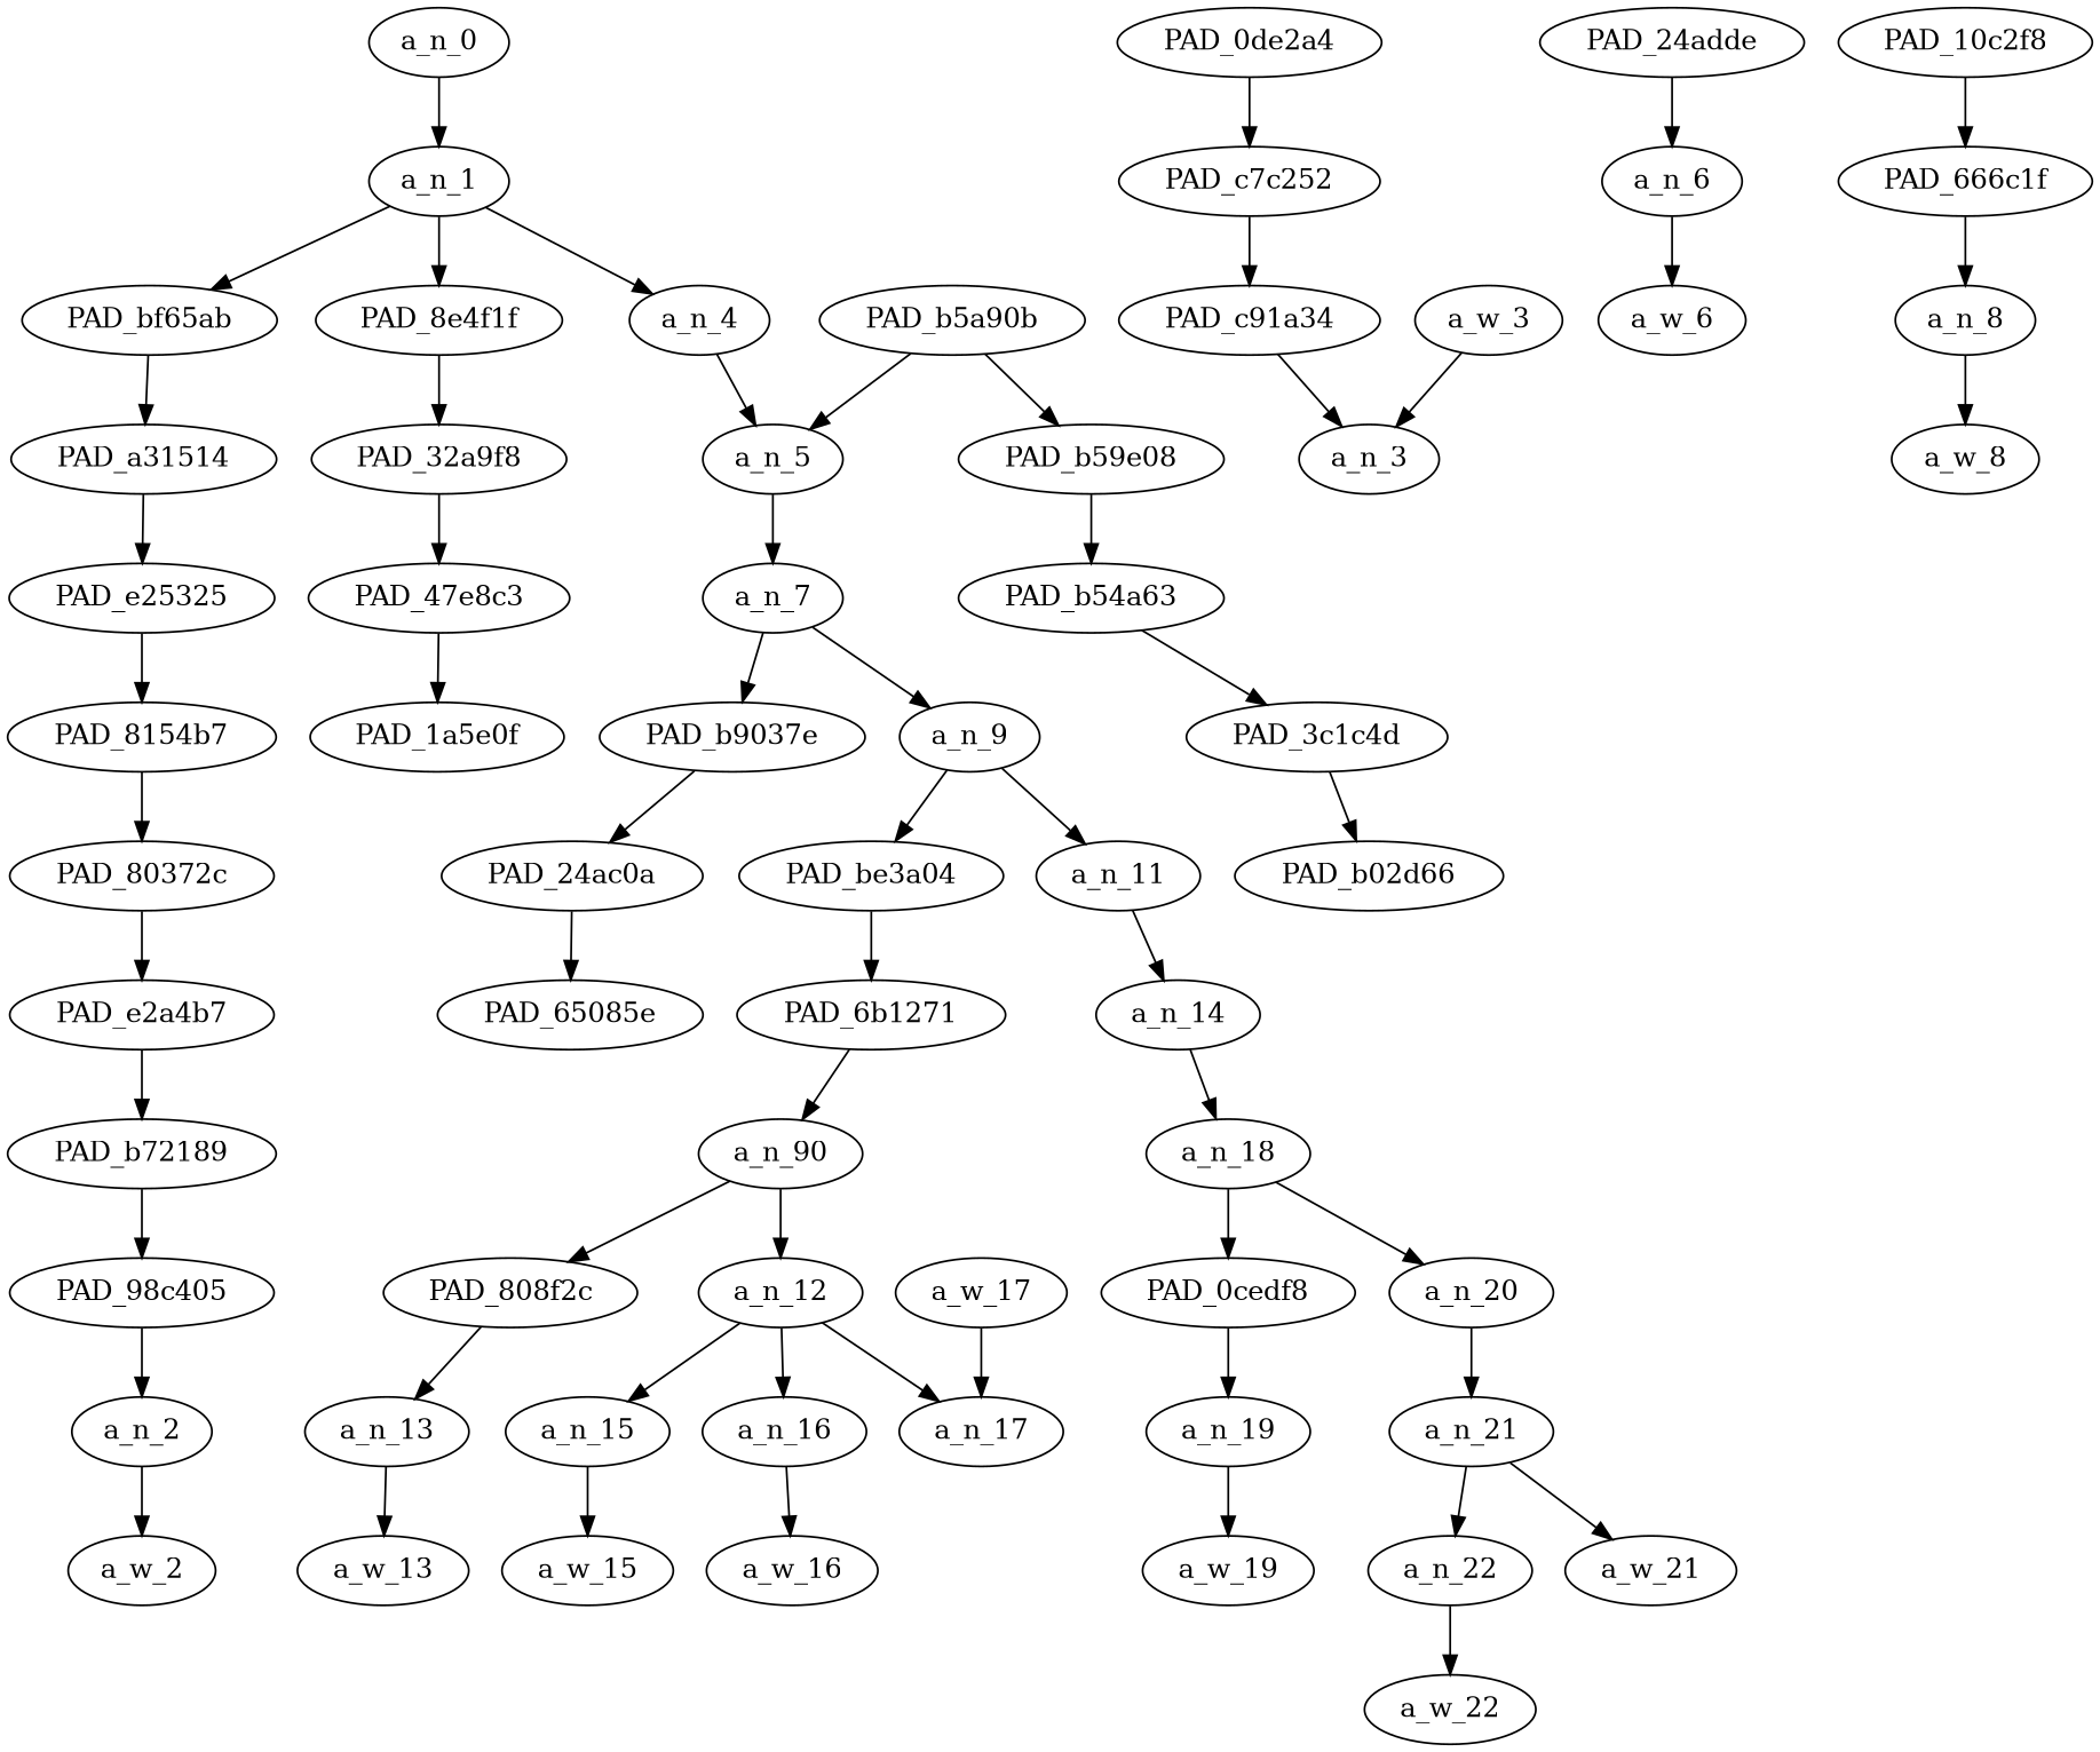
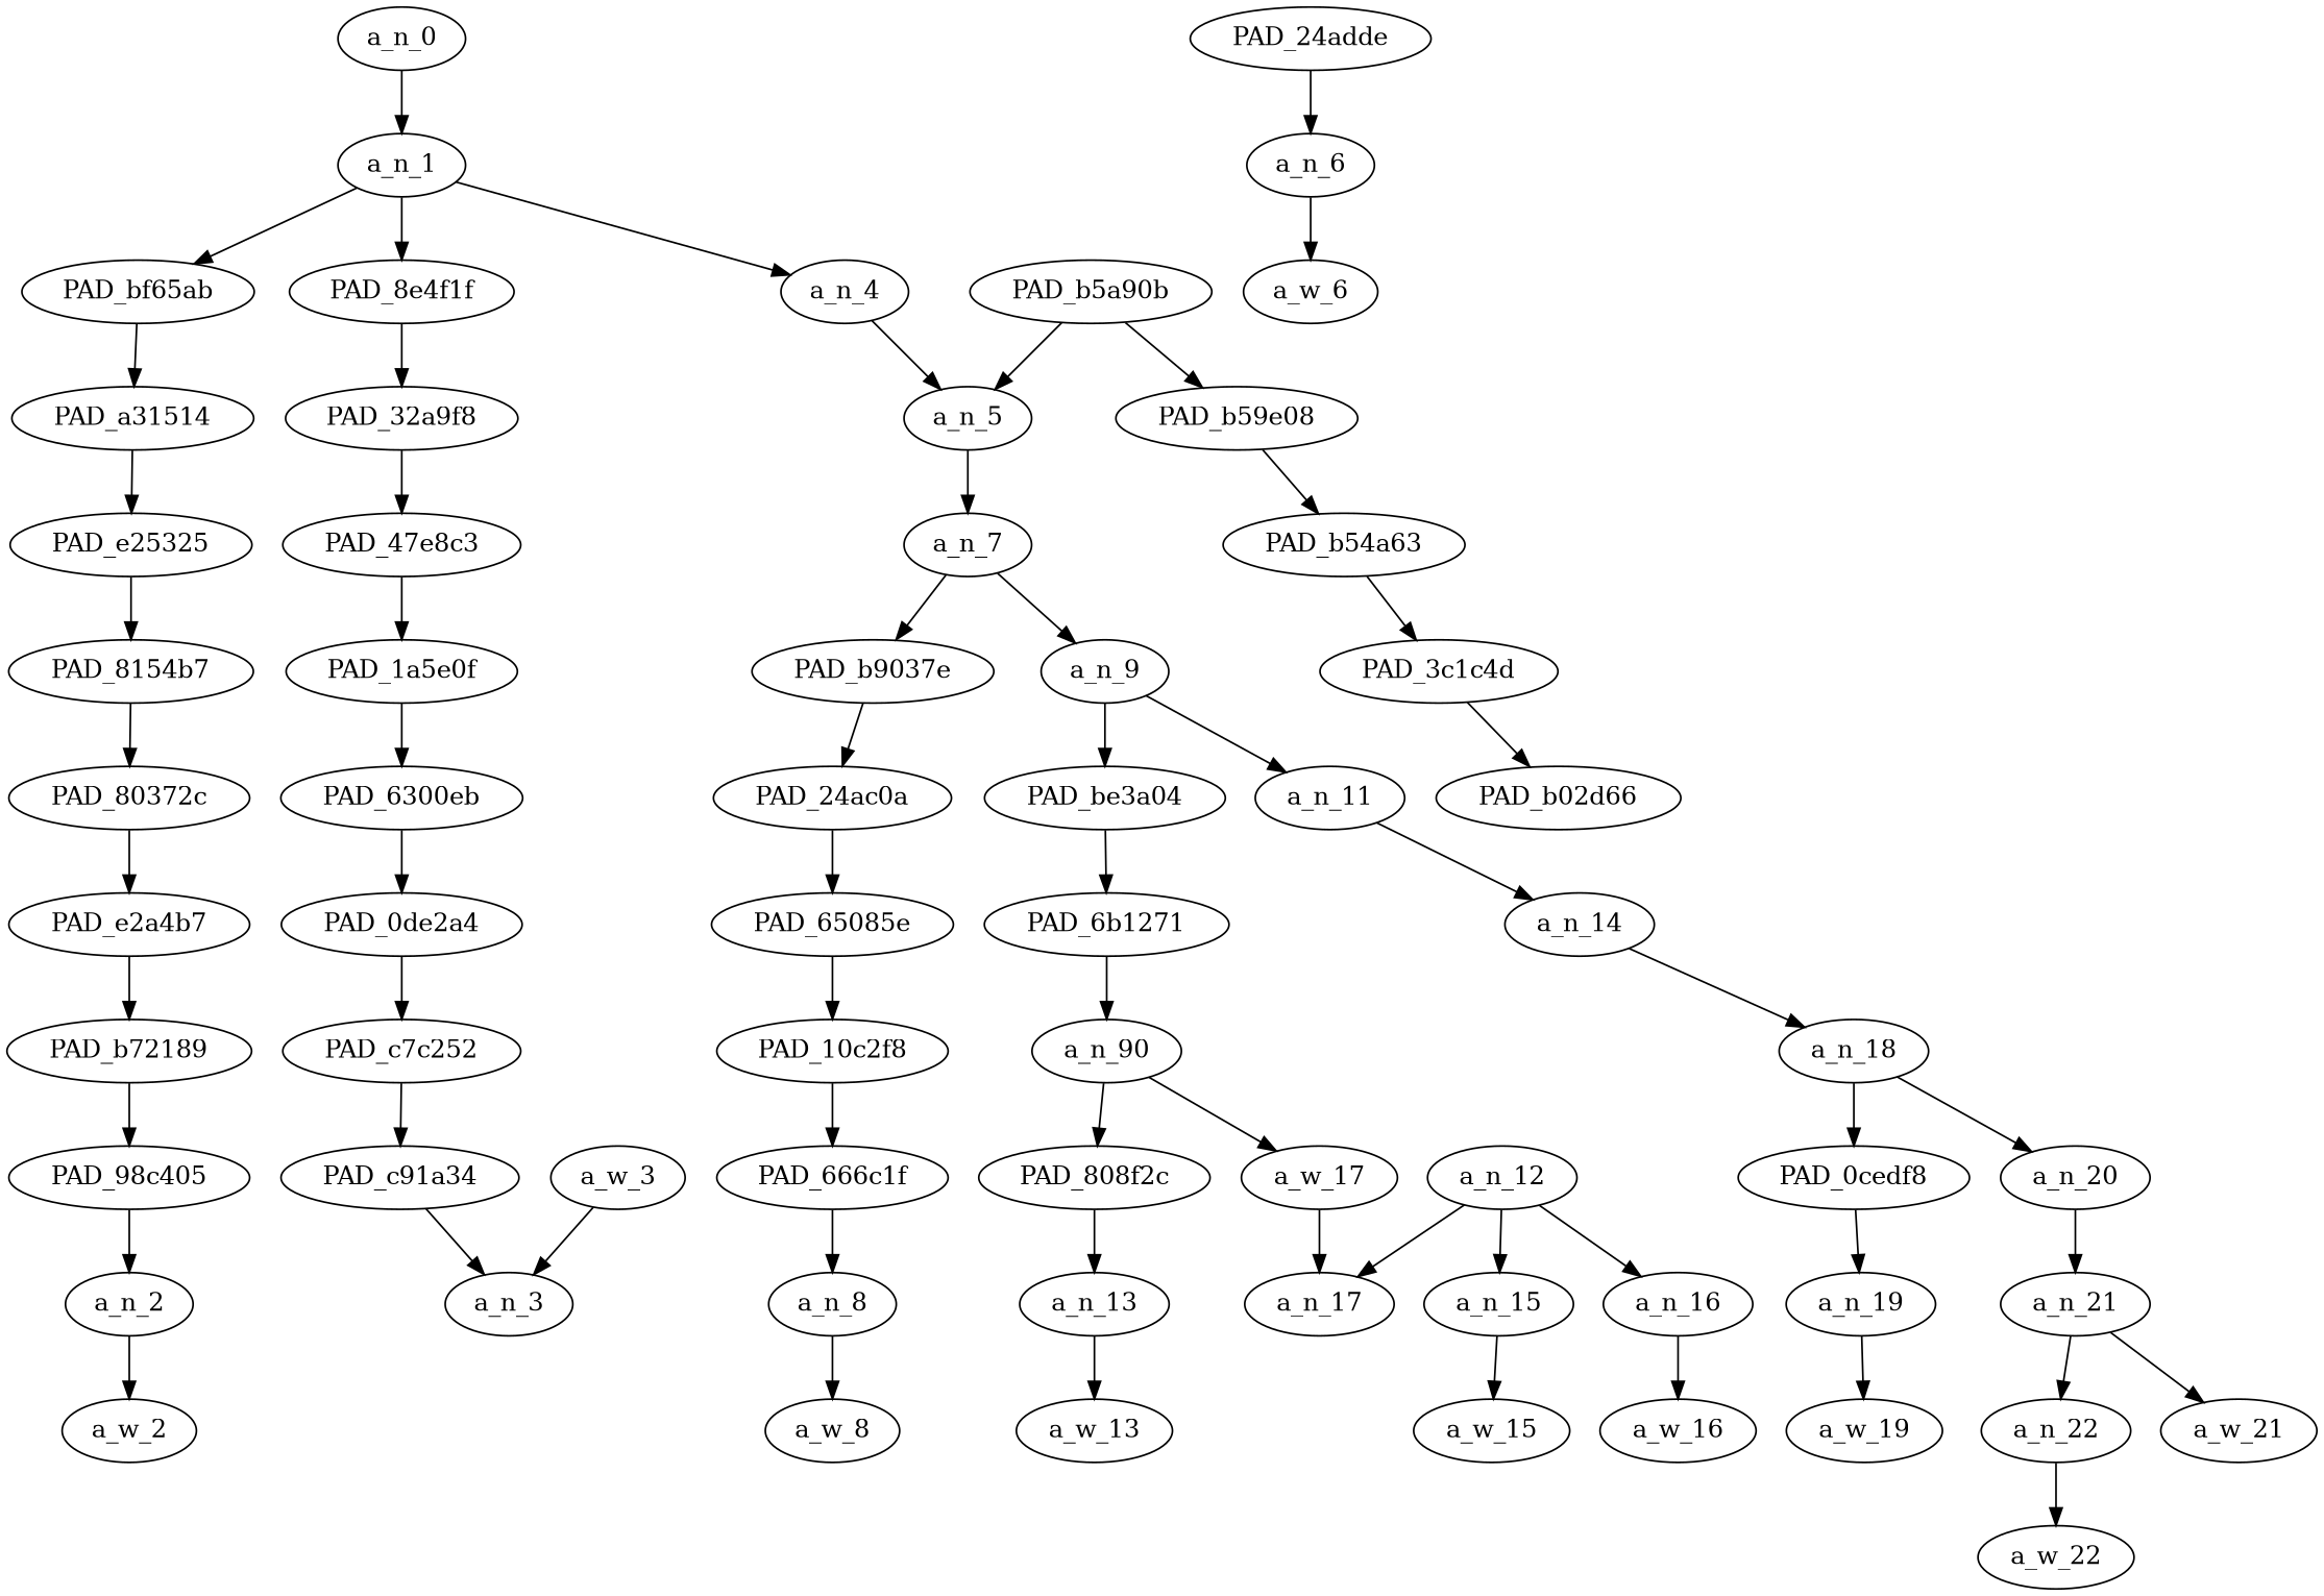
  strict digraph {
    node [div_dir=1 index=0 level=1 text_span="[0]" value=0.08519760]
    a_n_0 [level=11 text_span="[0, 1, 2, 3, 4, 5, 6, 7, 8, 9, 10]" value=0.99999997]
    a_n_1 [level=10 text_span="[0, 1, 2, 3, 4, 5, 6, 7, 8, 9, 10]" value=0.99808252]
    PAD_bf65ab [level=9]
    PAD_8e4f1f [index=1 level=9 text_span="[1]" value=0.06432167]
    a_n_4 [index=2 level=9 text_span="[2, 3, 4, 5, 6, 7, 8, 9, 10]" value=0.84664578]
    PAD_a31514 [level=8]
    PAD_32a9f8 [index=1 level=8 text_span="[1]" value=0.06432167]
    a_n_5 [index=2 level=8 text_span="[2, 3, 4, 5, 6, 7, 8, 9, 10]" value=0.84500549]
    PAD_e25325 [level=7]
    PAD_47e8c3 [index=1 level=7 text_span="[1]" value=0.06432167]
    a_n_7 [index=3 level=7 text_span="[3, 4, 5, 6, 7, 8, 9, 10]" value=0.78413939]
    PAD_8154b7 [level=6]
    PAD_80372c [level=5]
    PAD_e2a4b7 [level=4]
    PAD_b72189 [level=3]
    PAD_98c405 [level=2]
    a_n_2
    a_w_2 [div_dir=0 level=0 value=fuck]
    PAD_1a5e0f [index=1 level=6 text_span="[1]" value=0.06432167]
+   PAD_6300eb [index=1 level=5 text_span="[1]" value=0.06432167]
    PAD_0de2a4 [index=1 level=4 text_span="[1]" value=0.06432167]
    PAD_c7c252 [index=1 level=3 text_span="[1]" value=0.06432167]
    PAD_c91a34 [index=1 level=2 text_span="[1]" value=0.06432167]
    a_n_3 [index=1 text_span="[1]" value=0.06432167]
    a_w_3 [div_dir=0 index=1 level=0 text_span="[1]" value=off]
    PAD_b5a90b [index=2 level=7 text_span="[2]" value=0.05922582]
    PAD_b59e08 [index=2 level=6 text_span="[2]" value=0.05922582]
    PAD_b9037e [index=3 level=6 text_span="[3]" value=0.05350266]
    a_n_9 [index=4 level=6 text_span="[4, 5, 6, 7, 8, 9, 10]" value=0.72907444]
    PAD_b54a63 [index=2 level=5 text_span="[2]" value=0.05922582]
    PAD_24ac0a [index=3 level=5 text_span="[3]" value=0.05350266]
    PAD_be3a04 [index=4 level=5 text_span="[4, 5, 6, 7]" value=0.57293584]
    a_n_11 [index=5 level=5 text_span="[8, 9, 10]" value=0.15458054]
    PAD_3c1c4d [index=2 level=4 text_span="[2]" value=0.05922582]
    PAD_b02d66 [index=2 level=3 text_span="[2]" value=0.05922582]
    PAD_24adde [index=2 level=2 text_span="[2]" value=0.05922582]
    a_n_6 [index=2 text_span="[2]" value=0.05922582]
    a_w_6 [div_dir=0 index=2 level=0 text_span="[2]" value=we]
    PAD_65085e [index=3 level=4 text_span="[3]" value=0.05350266]
    PAD_6b1271 [index=4 level=4 text_span="[4, 5, 6, 7]" value=0.57293584]
    a_n_14 [index=5 level=4 text_span="[8, 9, 10]" value=0.15418286]
    PAD_10c2f8 [index=3 level=3 text_span="[3]" value=0.05350266]
    PAD_666c1f [index=3 level=2 text_span="[3]" value=0.05350266]
    a_n_8 [index=3 text_span="[3]" value=0.05350266]
    a_w_8 [div_dir=0 index=3 level=0 text_span="[3]" value=have]
    n46 [index=4 label=a_n_90 level=3 text_span="[4, 5, 6, 7]" value=0.57293584]
    a_n_18 [index=5 level=3 text_span="[8, 9, 10]" value=0.15378519]
    PAD_808f2c [index=5 level=2 text_span="[7]" value=0.42560975]
    a_n_12 [div_dir=-1 index=4 level=2 text_span="[4, 5, 6]" value=0.14570974]
    a_n_13 [index=7 text_span="[7]" value=0.42560975]
    a_n_15 [div_dir=-1 index=4 text_span="[4]" value=0.03861719]
    a_n_16 [div_dir=-1 index=5 text_span="[5]" value=0.04008338]
    a_n_17 [index=6 text_span="[6]" value=0.06691999]
    a_w_13 [div_dir=0 index=7 level=0 text_span="[7]" value=muzzies]
    a_w_15 [div_dir=0 index=4 level=0 text_span="[4]" value=more]
    a_w_16 [div_dir=0 index=5 level=0 text_span="[5]" value=than]
    a_w_17 [div_dir=0 index=6 level=0 text_span="[6]" value=enough]
    PAD_0cedf8 [index=6 level=2 text_span="[8]" value=0.05023583]
    a_n_20 [index=7 level=2 text_span="[9, 10]" value=0.10315169]
    a_n_19 [index=8 text_span="[8]" value=0.05023583]
    a_n_21 [index=9 text_span="[9]" value=0.05251603]
    a_w_19 [div_dir=0 index=8 level=0 text_span="[8]" value=to]
    a_n_22 [index=10 text_span="[10]" value=0.05040010]
    a_w_21 [div_dir=0 index=9 level=0 text_span="[9]" value=deal]
    a_w_22 [div_dir=0 index=10 level=0 text_span="[10]" value=with]
    a_n_0 -> a_n_1
    a_n_1 -> PAD_bf65ab
    a_n_1 -> PAD_8e4f1f
    a_n_1 -> a_n_4
    PAD_bf65ab -> PAD_a31514
    PAD_8e4f1f -> PAD_32a9f8
    a_n_4 -> a_n_5
    PAD_a31514 -> PAD_e25325
    PAD_32a9f8 -> PAD_47e8c3
    a_n_5 -> a_n_7
    PAD_e25325 -> PAD_8154b7
    PAD_47e8c3 -> PAD_1a5e0f
    a_n_7 -> PAD_b9037e
    a_n_7 -> a_n_9
    PAD_8154b7 -> PAD_80372c
    PAD_80372c -> PAD_e2a4b7
    PAD_e2a4b7 -> PAD_b72189
    PAD_b72189 -> PAD_98c405
    PAD_98c405 -> a_n_2
    a_n_2 -> a_w_2
+   PAD_1a5e0f -> PAD_6300eb
+   PAD_6300eb -> PAD_0de2a4
    PAD_0de2a4 -> PAD_c7c252
    PAD_c7c252 -> PAD_c91a34
    PAD_c91a34 -> a_n_3
    a_w_3 -> a_n_3
    PAD_b5a90b -> a_n_5
    PAD_b5a90b -> PAD_b59e08
    PAD_b59e08 -> PAD_b54a63
    PAD_b9037e -> PAD_24ac0a
    a_n_9 -> PAD_be3a04
    a_n_9 -> a_n_11
    PAD_b54a63 -> PAD_3c1c4d
    PAD_24ac0a -> PAD_65085e
    PAD_be3a04 -> PAD_6b1271
    a_n_11 -> a_n_14
    PAD_3c1c4d -> PAD_b02d66
    PAD_24adde -> a_n_6
    a_n_6 -> a_w_6
+   PAD_65085e -> PAD_10c2f8
    PAD_6b1271 -> n46
    a_n_14 -> a_n_18
    PAD_10c2f8 -> PAD_666c1f
    PAD_666c1f -> a_n_8
    a_n_8 -> a_w_8
    n46 -> PAD_808f2c
-   n46 -> a_n_12
+   n46 -> a_w_17
    a_n_18 -> PAD_0cedf8
    a_n_18 -> a_n_20
    PAD_808f2c -> a_n_13
    a_n_12 -> a_n_15
    a_n_12 -> a_n_16
    a_n_12 -> a_n_17
    a_n_13 -> a_w_13
    a_n_15 -> a_w_15
    a_n_16 -> a_w_16
    a_w_17 -> a_n_17
    PAD_0cedf8 -> a_n_19
    a_n_20 -> a_n_21
    a_n_19 -> a_w_19
    a_n_21 -> a_n_22
    a_n_21 -> a_w_21
    a_n_22 -> a_w_22
  }
